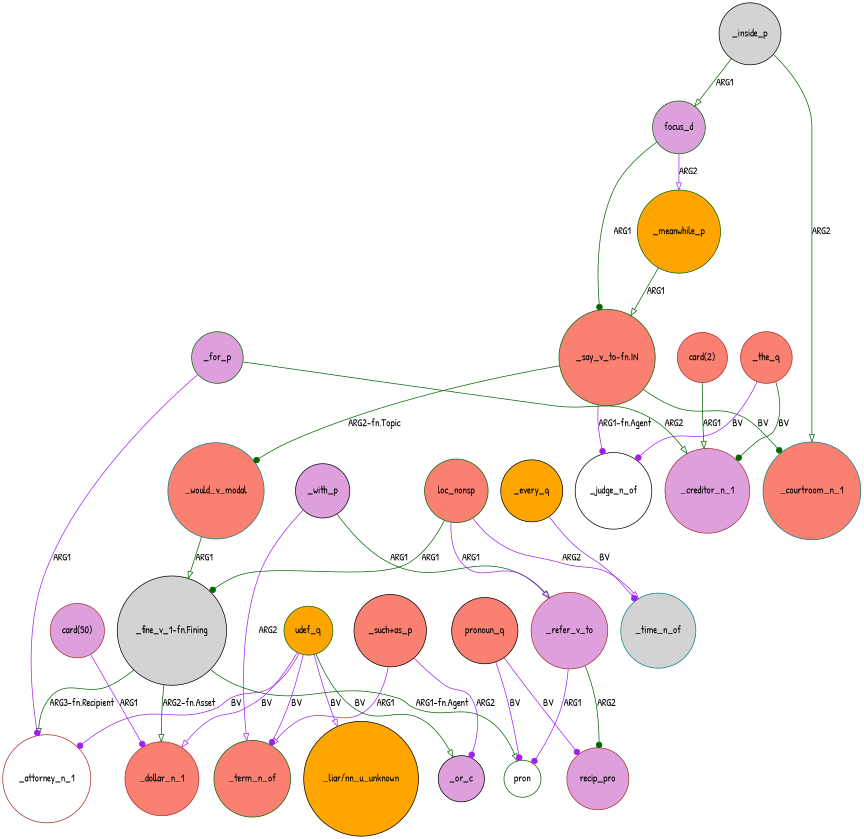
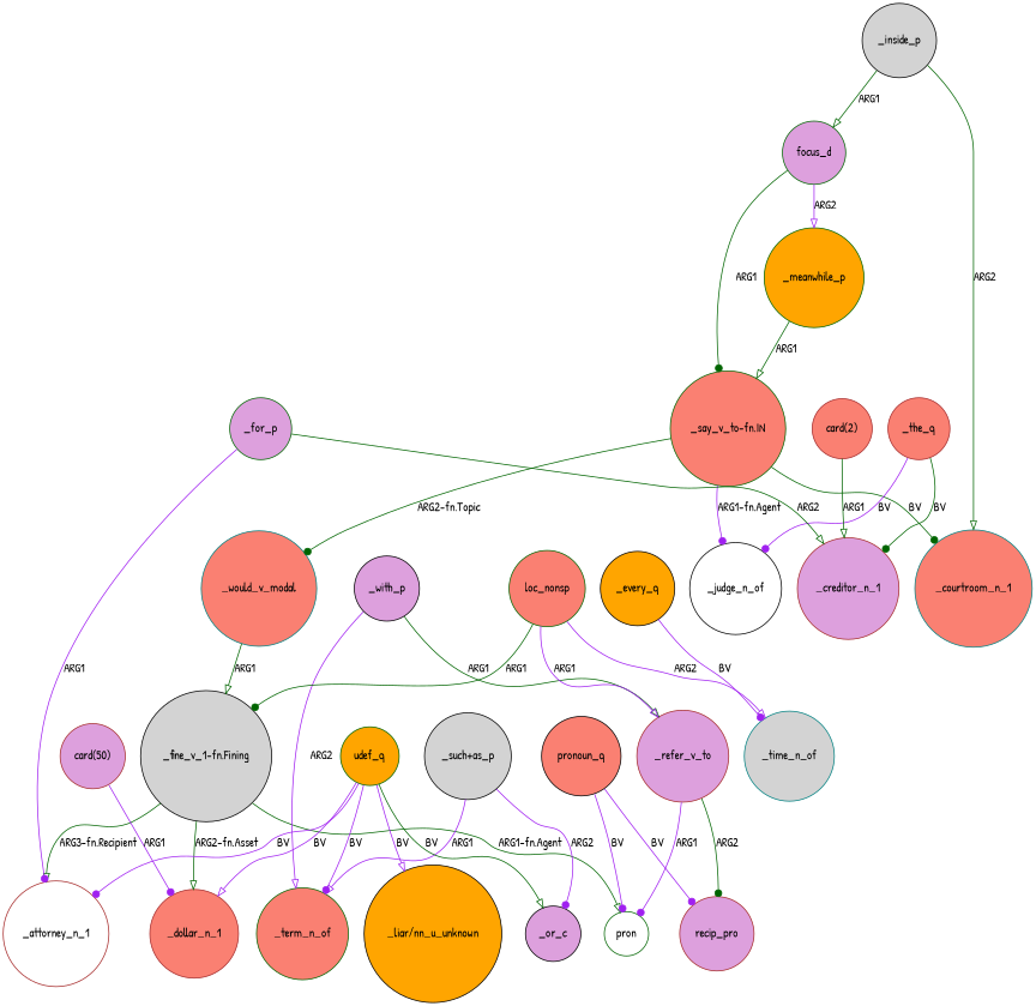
  digraph {
    fontname="Patrick Hand"
    node [color=black fillcolor=salmon fontname="Patrick Hand" shape=circle style=filled]
    edge [arrowhead=onormal color=purple fontname="Patrick Hand"]
    "_say_v_to-fn.IN" [color=darkgreen]
    _would_v_modal [color=teal]
    _judge_n_of [fillcolor=white]
    _courtroom_n_1 [color=teal]
    "_fine_v_1-fn.Fining" [fillcolor=lightgrey]
    _attorney_n_1 [color=brown fillcolor=white]
    _dollar_n_1 [color=brown]
    pron [color=darkgreen fillcolor=white]
    _with_p [fillcolor=plum]
    _term_n_of [color=darkgreen]
    _refer_v_to [color=brown fillcolor=plum]
    recip_pro [color=brown fillcolor=plum]
-   "_such+as_p"
+   "_such+as_p" [fillcolor=lightgrey]
    _or_c [fillcolor=plum]
    _the_q [color=brown]
    _creditor_n_1 [color=brown fillcolor=plum]
    _inside_p [fillcolor=lightgrey]
    focus_d [color=darkgreen fillcolor=plum]
    _meanwhile_p [color=darkgreen fillcolor=orange]
    "card(50)" [color=brown fillcolor=plum]
    loc_nonsp [color=darkgreen]
    _time_n_of [color=teal fillcolor=lightgrey]
    udef_q [color=darkgreen fillcolor=orange]
    "_liar/nn_u_unknown" [fillcolor=orange]
    _every_q [fillcolor=orange]
    pronoun_q
    "card(2)" [color=brown]
    _for_p [color=darkgreen fillcolor=plum]
    "_say_v_to-fn.IN" -> _would_v_modal [arrowhead=dot color=darkgreen label="ARG2-fn.Topic"]
    "_say_v_to-fn.IN" -> _judge_n_of [arrowhead=dot label="ARG1-fn.Agent"]
    "_say_v_to-fn.IN" -> _courtroom_n_1 [arrowhead=dot color=darkgreen label=BV]
    _would_v_modal -> "_fine_v_1-fn.Fining" [color=darkgreen label=ARG1]
    "_fine_v_1-fn.Fining" -> _attorney_n_1 [color=darkgreen label="ARG3-fn.Recipient"]
    "_fine_v_1-fn.Fining" -> _dollar_n_1 [color=darkgreen label="ARG2-fn.Asset"]
    "_fine_v_1-fn.Fining" -> pron [color=darkgreen label="ARG1-fn.Agent"]
    _with_p -> _term_n_of [label=ARG2]
    _with_p -> _refer_v_to [color=darkgreen label=ARG1]
    _refer_v_to -> pron [arrowhead=dot label=ARG1]
    _refer_v_to -> recip_pro [arrowhead=dot color=darkgreen label=ARG2]
    "_such+as_p" -> _term_n_of [label=ARG1]
    "_such+as_p" -> _or_c [arrowhead=dot label=ARG2]
    _the_q -> _judge_n_of [arrowhead=dot label=BV]
    _the_q -> _creditor_n_1 [arrowhead=dot color=darkgreen label=BV]
    _inside_p -> _courtroom_n_1 [color=darkgreen label=ARG2]
    _inside_p -> focus_d [color=darkgreen label=ARG1]
    focus_d -> "_say_v_to-fn.IN" [arrowhead=dot color=darkgreen label=ARG1]
    focus_d -> _meanwhile_p [label=ARG2]
    _meanwhile_p -> "_say_v_to-fn.IN" [color=darkgreen label=ARG1]
    "card(50)" -> _dollar_n_1 [arrowhead=dot label=ARG1]
    loc_nonsp -> "_fine_v_1-fn.Fining" [arrowhead=dot color=darkgreen label=ARG1]
    loc_nonsp -> _refer_v_to [label=ARG1]
    loc_nonsp -> _time_n_of [label=ARG2]
    udef_q -> _attorney_n_1 [arrowhead=dot label=BV]
    udef_q -> _dollar_n_1 [label=BV]
    udef_q -> _term_n_of [arrowhead=dot label=BV]
    udef_q -> _or_c [color=darkgreen label=BV]
    udef_q -> "_liar/nn_u_unknown" [label=BV]
    _every_q -> _time_n_of [arrowhead=dot label=BV]
    pronoun_q -> pron [arrowhead=dot label=BV]
    pronoun_q -> recip_pro [arrowhead=dot label=BV]
    "card(2)" -> _creditor_n_1 [color=darkgreen label=ARG1]
    _for_p -> _attorney_n_1 [arrowhead=dot label=ARG1]
    _for_p -> _creditor_n_1 [color=darkgreen label=ARG2]
  }
